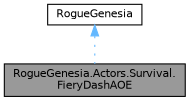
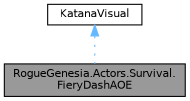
  digraph {
    node [color=black fontname=Helvetica fontsize=10 shape=box style=filled]
    n1 [fillcolor=grey60 fontcolor=black height=0.2 label="RogueGenesia.Actors.Survival.\lFieryDashAOE" width=0.4]
-   n2 [fillcolor=white height=0.2 label=RogueGenesia width=0.4]
+   n2 [fillcolor=white height=0.2 label=KatanaVisual width=0.4]
    n2 -> n1 [color=steelblue1 dir=back fontname=Helvetica fontsize=10 labelfontname=Helvetica labelfontsize=10 style=dotted]
  }
